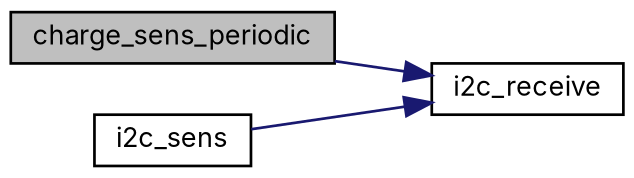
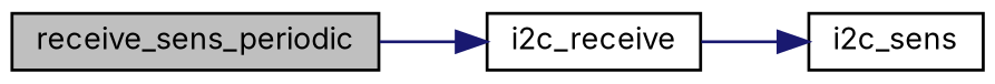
  digraph {
    fontname=Inter
    rankdir=LR
    node [color=black fillcolor=white fontname=Inter fontsize=10 shape=record style=filled]
    edge [color=midnightblue fontname=Inter fontsize=10 labelfontname=FreeSans labelfontsize=10 style=solid]
-   n1 [fillcolor=grey75 fontcolor=black height=0.2 label=charge_sens_periodic width=0.4]
+   n1 [fillcolor=grey75 fontcolor=black height=0.2 label=receive_sens_periodic width=0.4]
    n2 [height=0.2 label=i2c_receive width=0.4]
    n3 [height=0.2 label=i2c_sens width=0.4]
    n1 -> n2
-   n3 -> n2
+   n2 -> n3
  }
